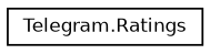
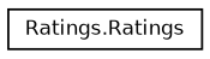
  digraph {
    rankdir=LR
-   n1 [color=black fillcolor=white fontname=Helvetica fontsize=10 height=0.2 label="Telegram.Ratings" shape=record style=filled width=0.4]
+   n1 [color=black fillcolor=white fontname=Helvetica fontsize=10 height=0.2 label="Ratings.Ratings" shape=record style=filled width=0.4]
  }
